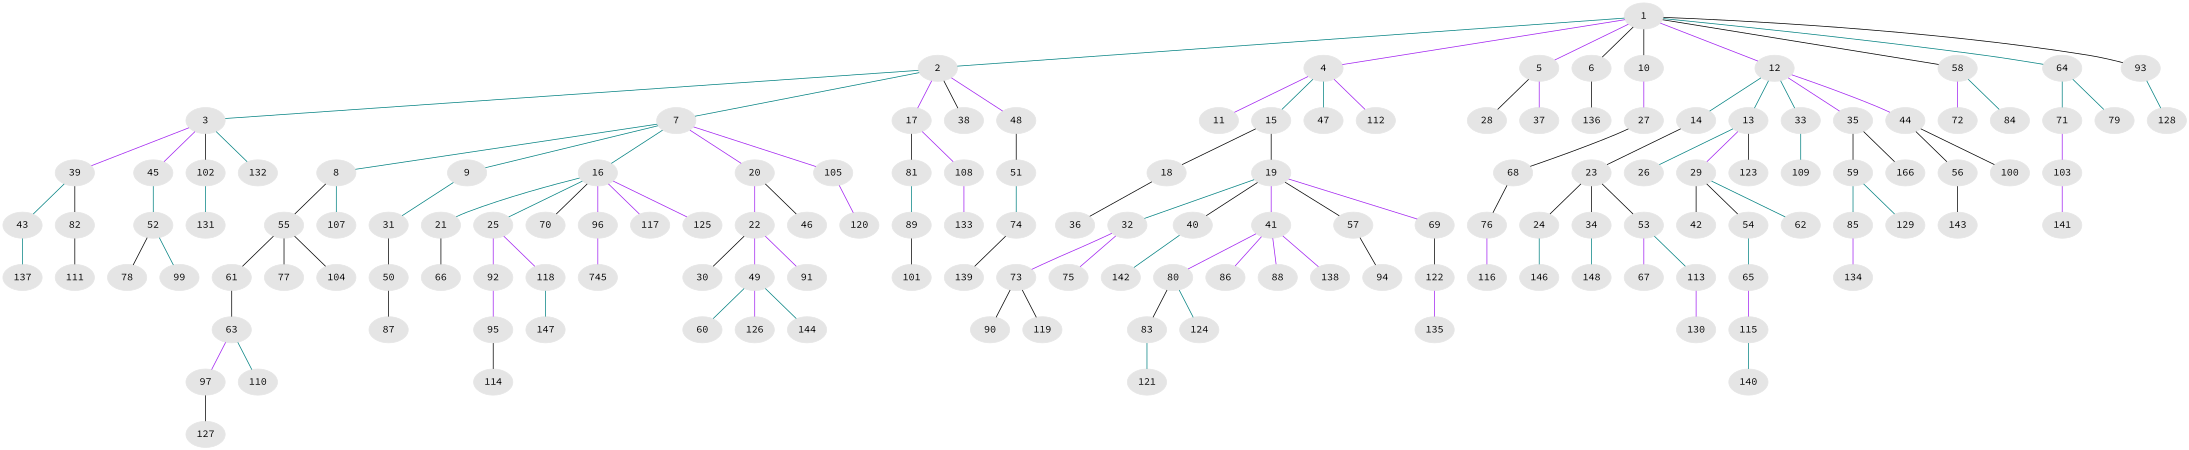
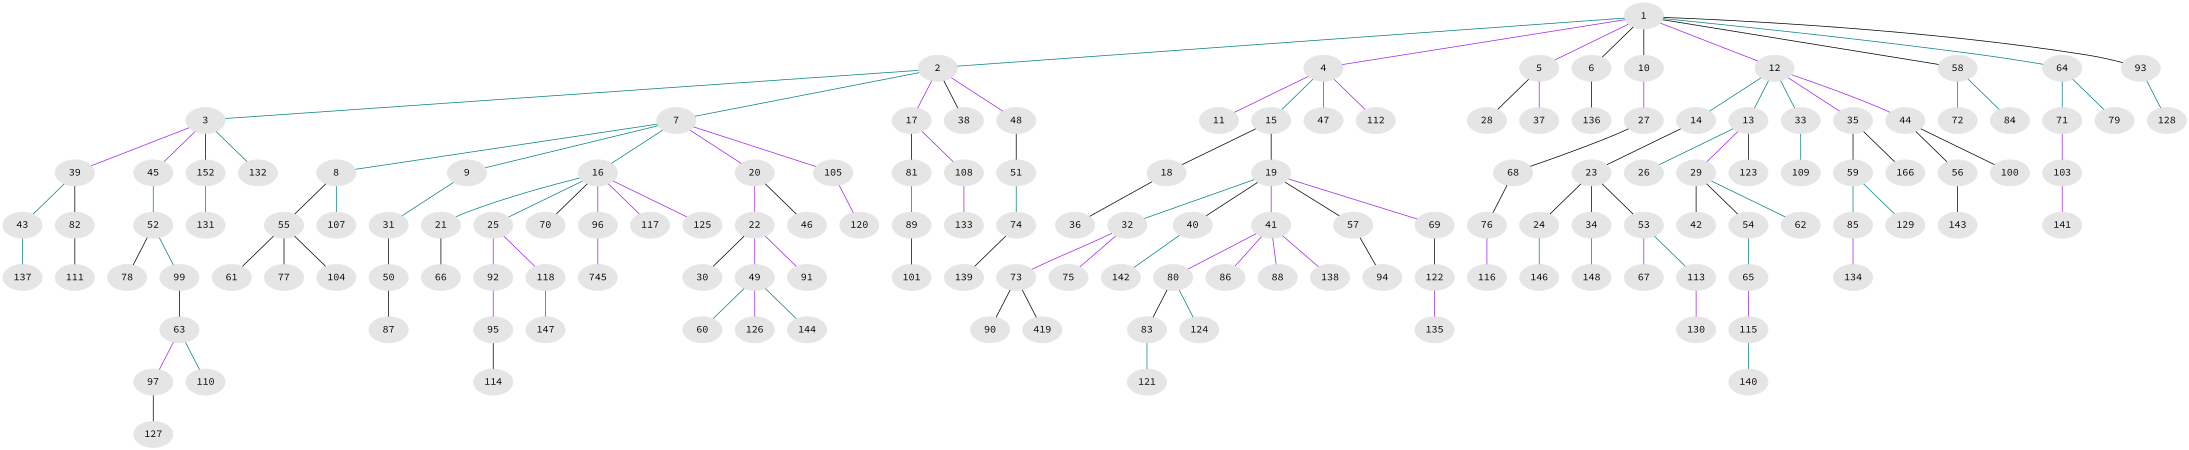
  graph {
    fontname="Source Code Pro"
    node [color=gray90 fontname="Source Code Pro" style=filled]
    edge [color=black fontname="Source Code Pro"]
    1
    2
    4
    5
    6
    10
    12
    58
    64
    93
    3
    7
    17
    38
    48
    11
    15
    47
    112
    28
    37
    136
    27
    14
    13
    33
    35
    44
    23
    72
    84
    71
    79
    128
    39
    45
-   102
+   102 [label=152]
    132
    8
    9
    16
    20
    105
    81
    108
    51
    43
    82
    52
    131
    18
    19
    55
    107
    31
    21
    25
    70
    96
    117
    125
    22
    46
    120
    61
    77
    104
    50
    68
    26
    29
    123
    109
    59
    n75 [label=166]
    56
    100
    42
    54
    62
    76
    24
    34
    53
    36
    32
    40
    41
    57
    69
    66
    92
    118
    n94 [label=745]
    89
    133
    73
    75
    142
    80
    86
    88
    138
    94
    122
    30
    49
    91
    60
    126
    144
    146
    148
    67
    113
    95
    147
    65
    87
    90
-   119
+   119 [label=419]
    85
    129
    137
    111
    83
    124
    143
    78
    99
    74
    139
    130
    115
    63
    134
    97
    110
    127
    103
    140
    116
    135
    141
    121
    101
    114
    1 -- 2 [color=teal]
    1 -- 4 [color=purple]
    1 -- 5 [color=purple]
    1 -- 6
    1 -- 10
    1 -- 12 [color=purple]
    1 -- 58
    1 -- 64 [color=teal]
    1 -- 93
    2 -- 3 [color=teal]
    2 -- 7 [color=teal]
    2 -- 17 [color=purple]
    2 -- 38
    2 -- 48 [color=purple]
    4 -- 11 [color=purple]
    4 -- 15 [color=teal]
    4 -- 47 [color=teal]
    4 -- 112 [color=purple]
    5 -- 28
    5 -- 37 [color=purple]
    6 -- 136
    10 -- 27 [color=purple]
    12 -- 14 [color=teal]
    12 -- 13 [color=teal]
    12 -- 33 [color=teal]
    12 -- 35 [color=purple]
    12 -- 44 [color=purple]
    58 -- 72 [color=purple]
    58 -- 84 [color=teal]
    64 -- 71 [color=teal]
    64 -- 79 [color=teal]
    93 -- 128 [color=teal]
    3 -- 39 [color=purple]
    3 -- 45 [color=purple]
    3 -- 102
    3 -- 132 [color=teal]
    7 -- 8 [color=teal]
    7 -- 9 [color=teal]
    7 -- 16 [color=teal]
    7 -- 20 [color=purple]
    7 -- 105 [color=purple]
    17 -- 81
    17 -- 108 [color=purple]
    48 -- 51
    15 -- 18
    15 -- 19
    27 -- 68
    14 -- 23
    13 -- 26 [color=teal]
    13 -- 29 [color=purple]
    13 -- 123
    33 -- 109 [color=teal]
    35 -- 59
    35 -- n75
    44 -- 56
    44 -- 100
    23 -- 24
    23 -- 34
    23 -- 53
    71 -- 103 [color=purple]
    39 -- 43 [color=teal]
    39 -- 82
    45 -- 52 [color=teal]
    102 -- 131 [color=teal]
    8 -- 55
    8 -- 107 [color=teal]
    9 -- 31 [color=teal]
    16 -- 21 [color=teal]
    16 -- 25 [color=teal]
    16 -- 70
    16 -- 96 [color=purple]
    16 -- 117 [color=purple]
    16 -- 125 [color=purple]
    20 -- 22 [color=purple]
    20 -- 46
    105 -- 120 [color=purple]
    81 -- 89 [color=teal]
    108 -- 133 [color=purple]
    51 -- 74 [color=teal]
    43 -- 137 [color=teal]
    82 -- 111
    52 -- 78
    52 -- 99 [color=teal]
    18 -- 36
    19 -- 32 [color=teal]
    19 -- 40
    19 -- 41 [color=purple]
    19 -- 57
    19 -- 69 [color=purple]
    55 -- 61
    55 -- 77
    55 -- 104
    31 -- 50
    21 -- 66
    25 -- 92 [color=purple]
    25 -- 118 [color=purple]
    96 -- n94 [color=purple]
    22 -- 30
    22 -- 49 [color=purple]
    22 -- 91 [color=purple]
-   61 -- 63
+   99 -- 63
    50 -- 87
    68 -- 76
    29 -- 42
    29 -- 54
    29 -- 62 [color=teal]
    59 -- 85 [color=teal]
    59 -- 129 [color=teal]
    56 -- 143
    54 -- 65 [color=teal]
    76 -- 116 [color=purple]
    24 -- 146 [color=teal]
    34 -- 148 [color=teal]
    53 -- 67 [color=purple]
    53 -- 113 [color=teal]
    32 -- 73 [color=purple]
    32 -- 75 [color=purple]
    40 -- 142 [color=teal]
    41 -- 80 [color=purple]
    41 -- 86 [color=purple]
    41 -- 88 [color=purple]
    41 -- 138 [color=purple]
    57 -- 94
    69 -- 122
    92 -- 95 [color=purple]
    118 -- 147 [color=teal]
    89 -- 101
    73 -- 90
    73 -- 119
    80 -- 83
    80 -- 124 [color=teal]
    122 -- 135 [color=purple]
    49 -- 60 [color=teal]
    49 -- 126 [color=purple]
    49 -- 144 [color=teal]
    113 -- 130 [color=purple]
    95 -- 114
    65 -- 115 [color=purple]
    85 -- 134 [color=purple]
    83 -- 121 [color=teal]
    74 -- 139
    115 -- 140 [color=teal]
    63 -- 97 [color=purple]
    63 -- 110 [color=teal]
    97 -- 127
    103 -- 141 [color=purple]
  }
